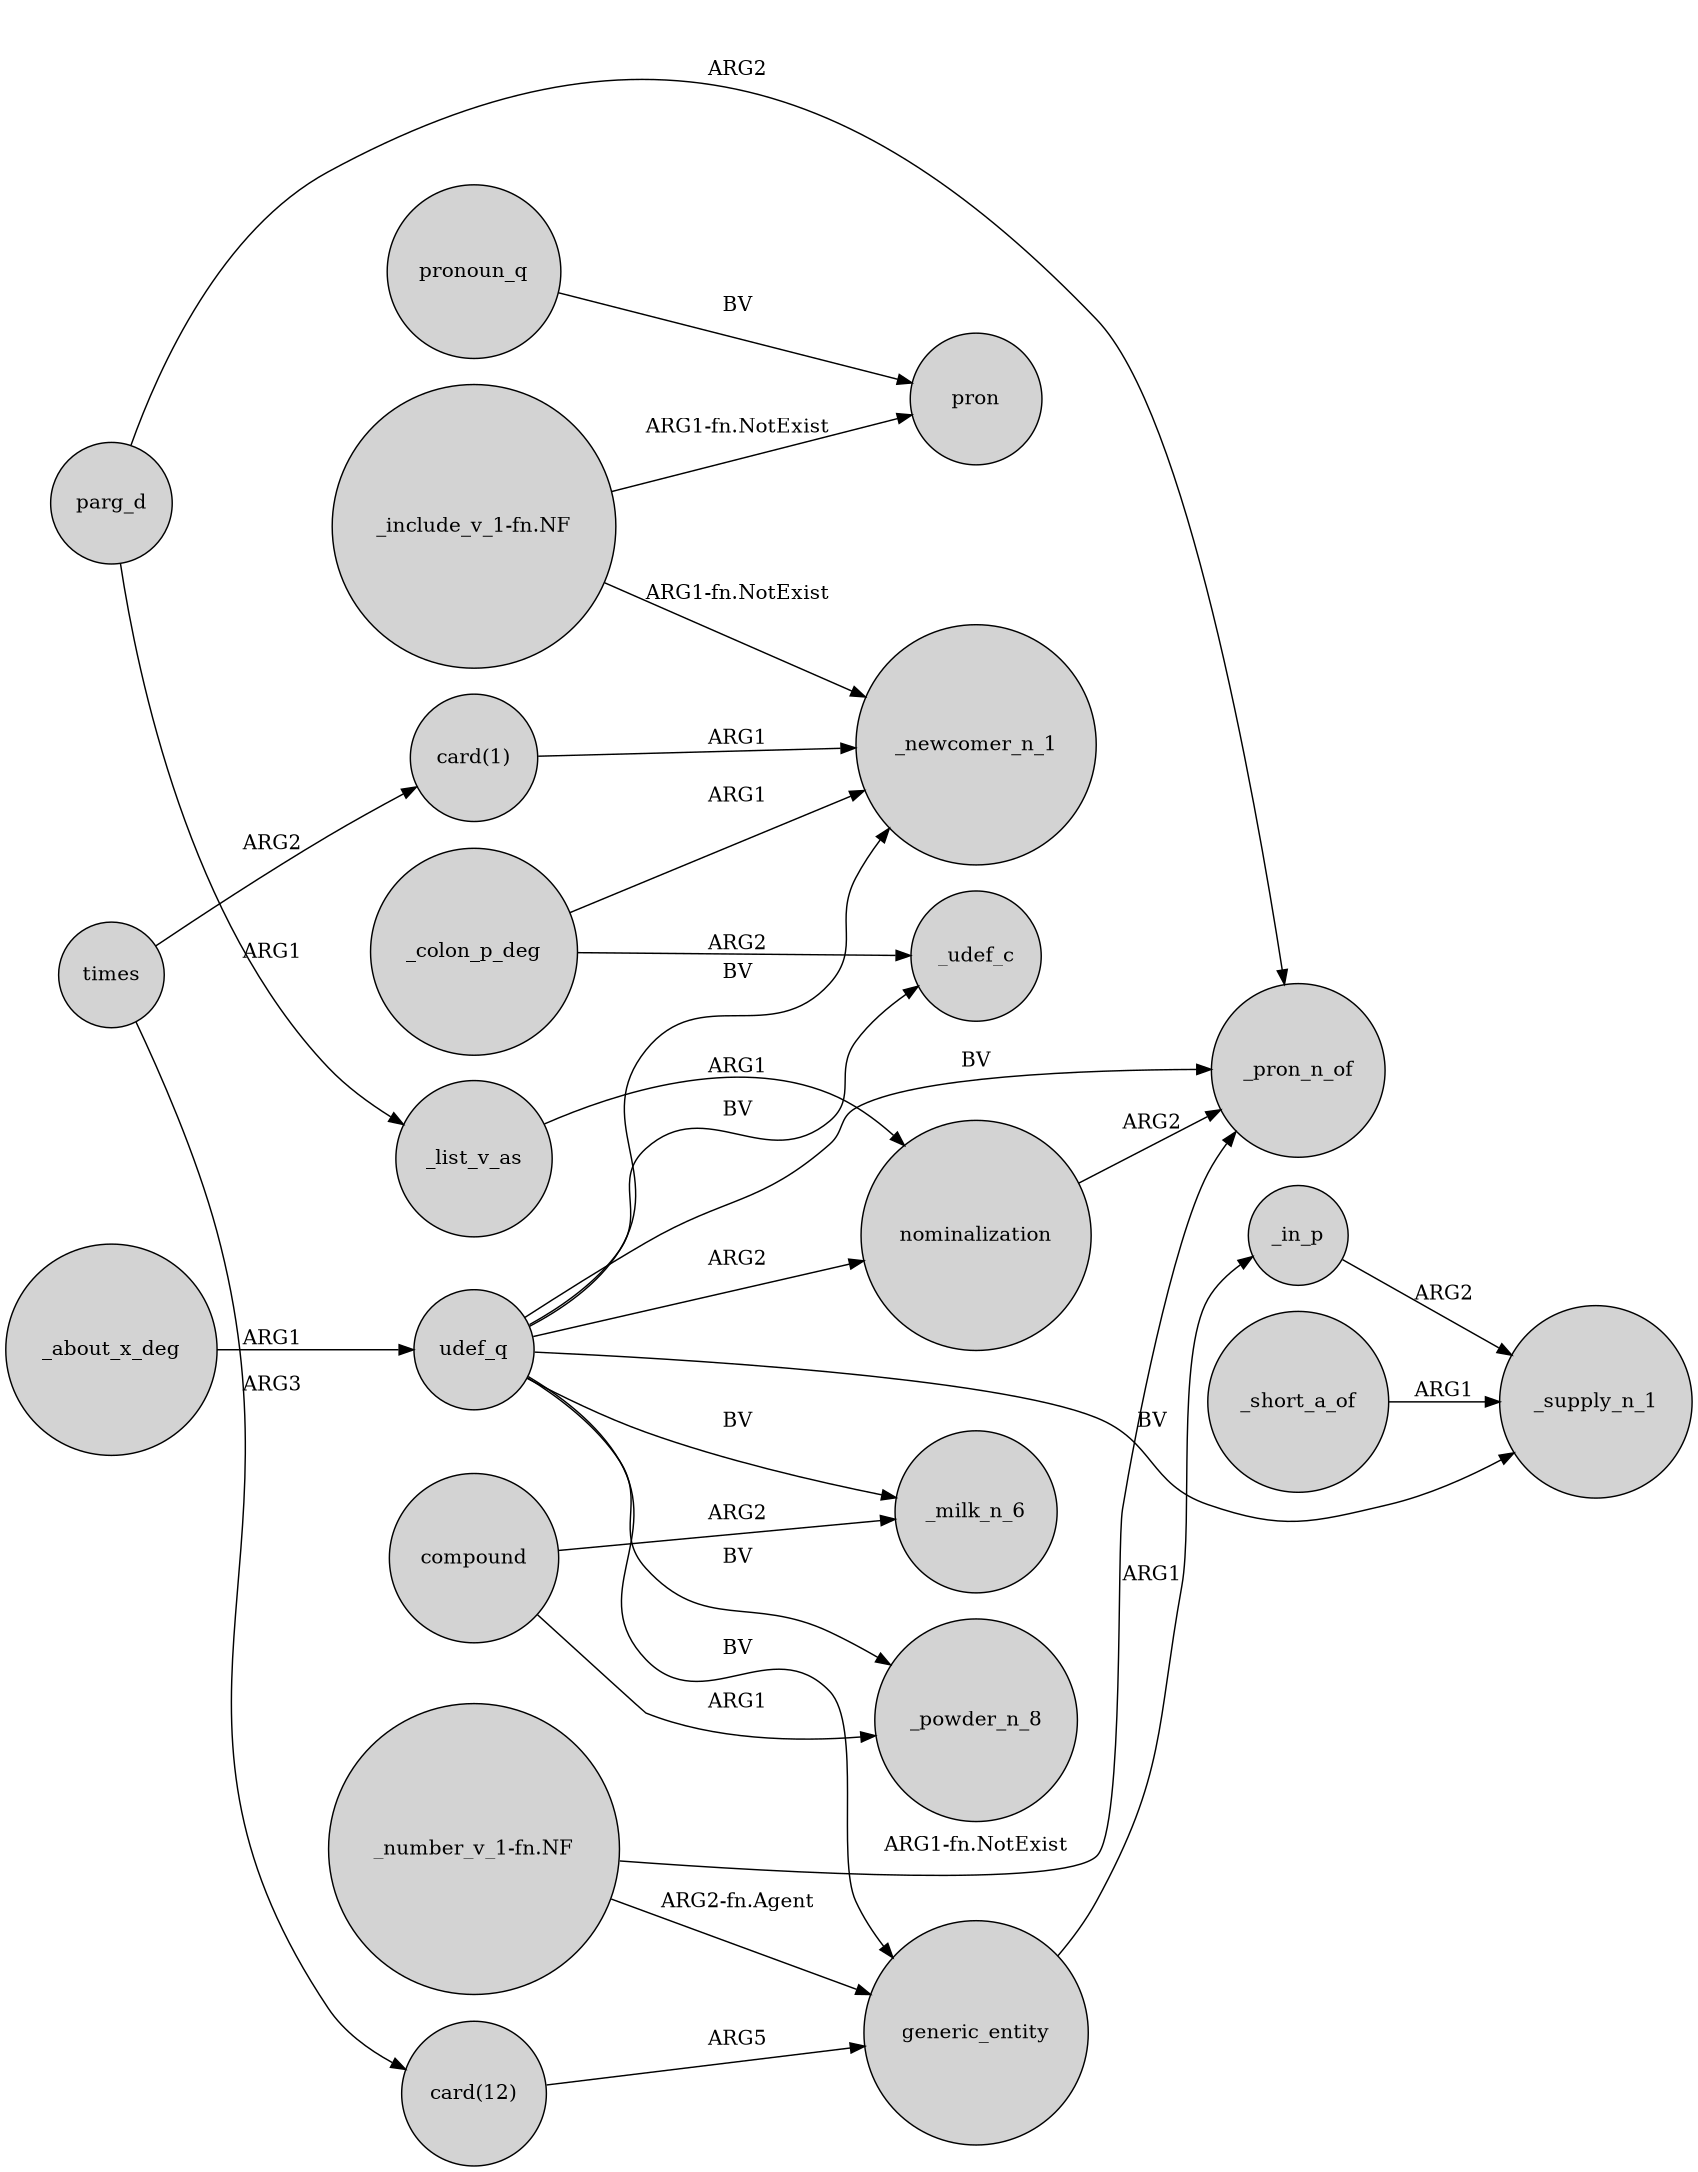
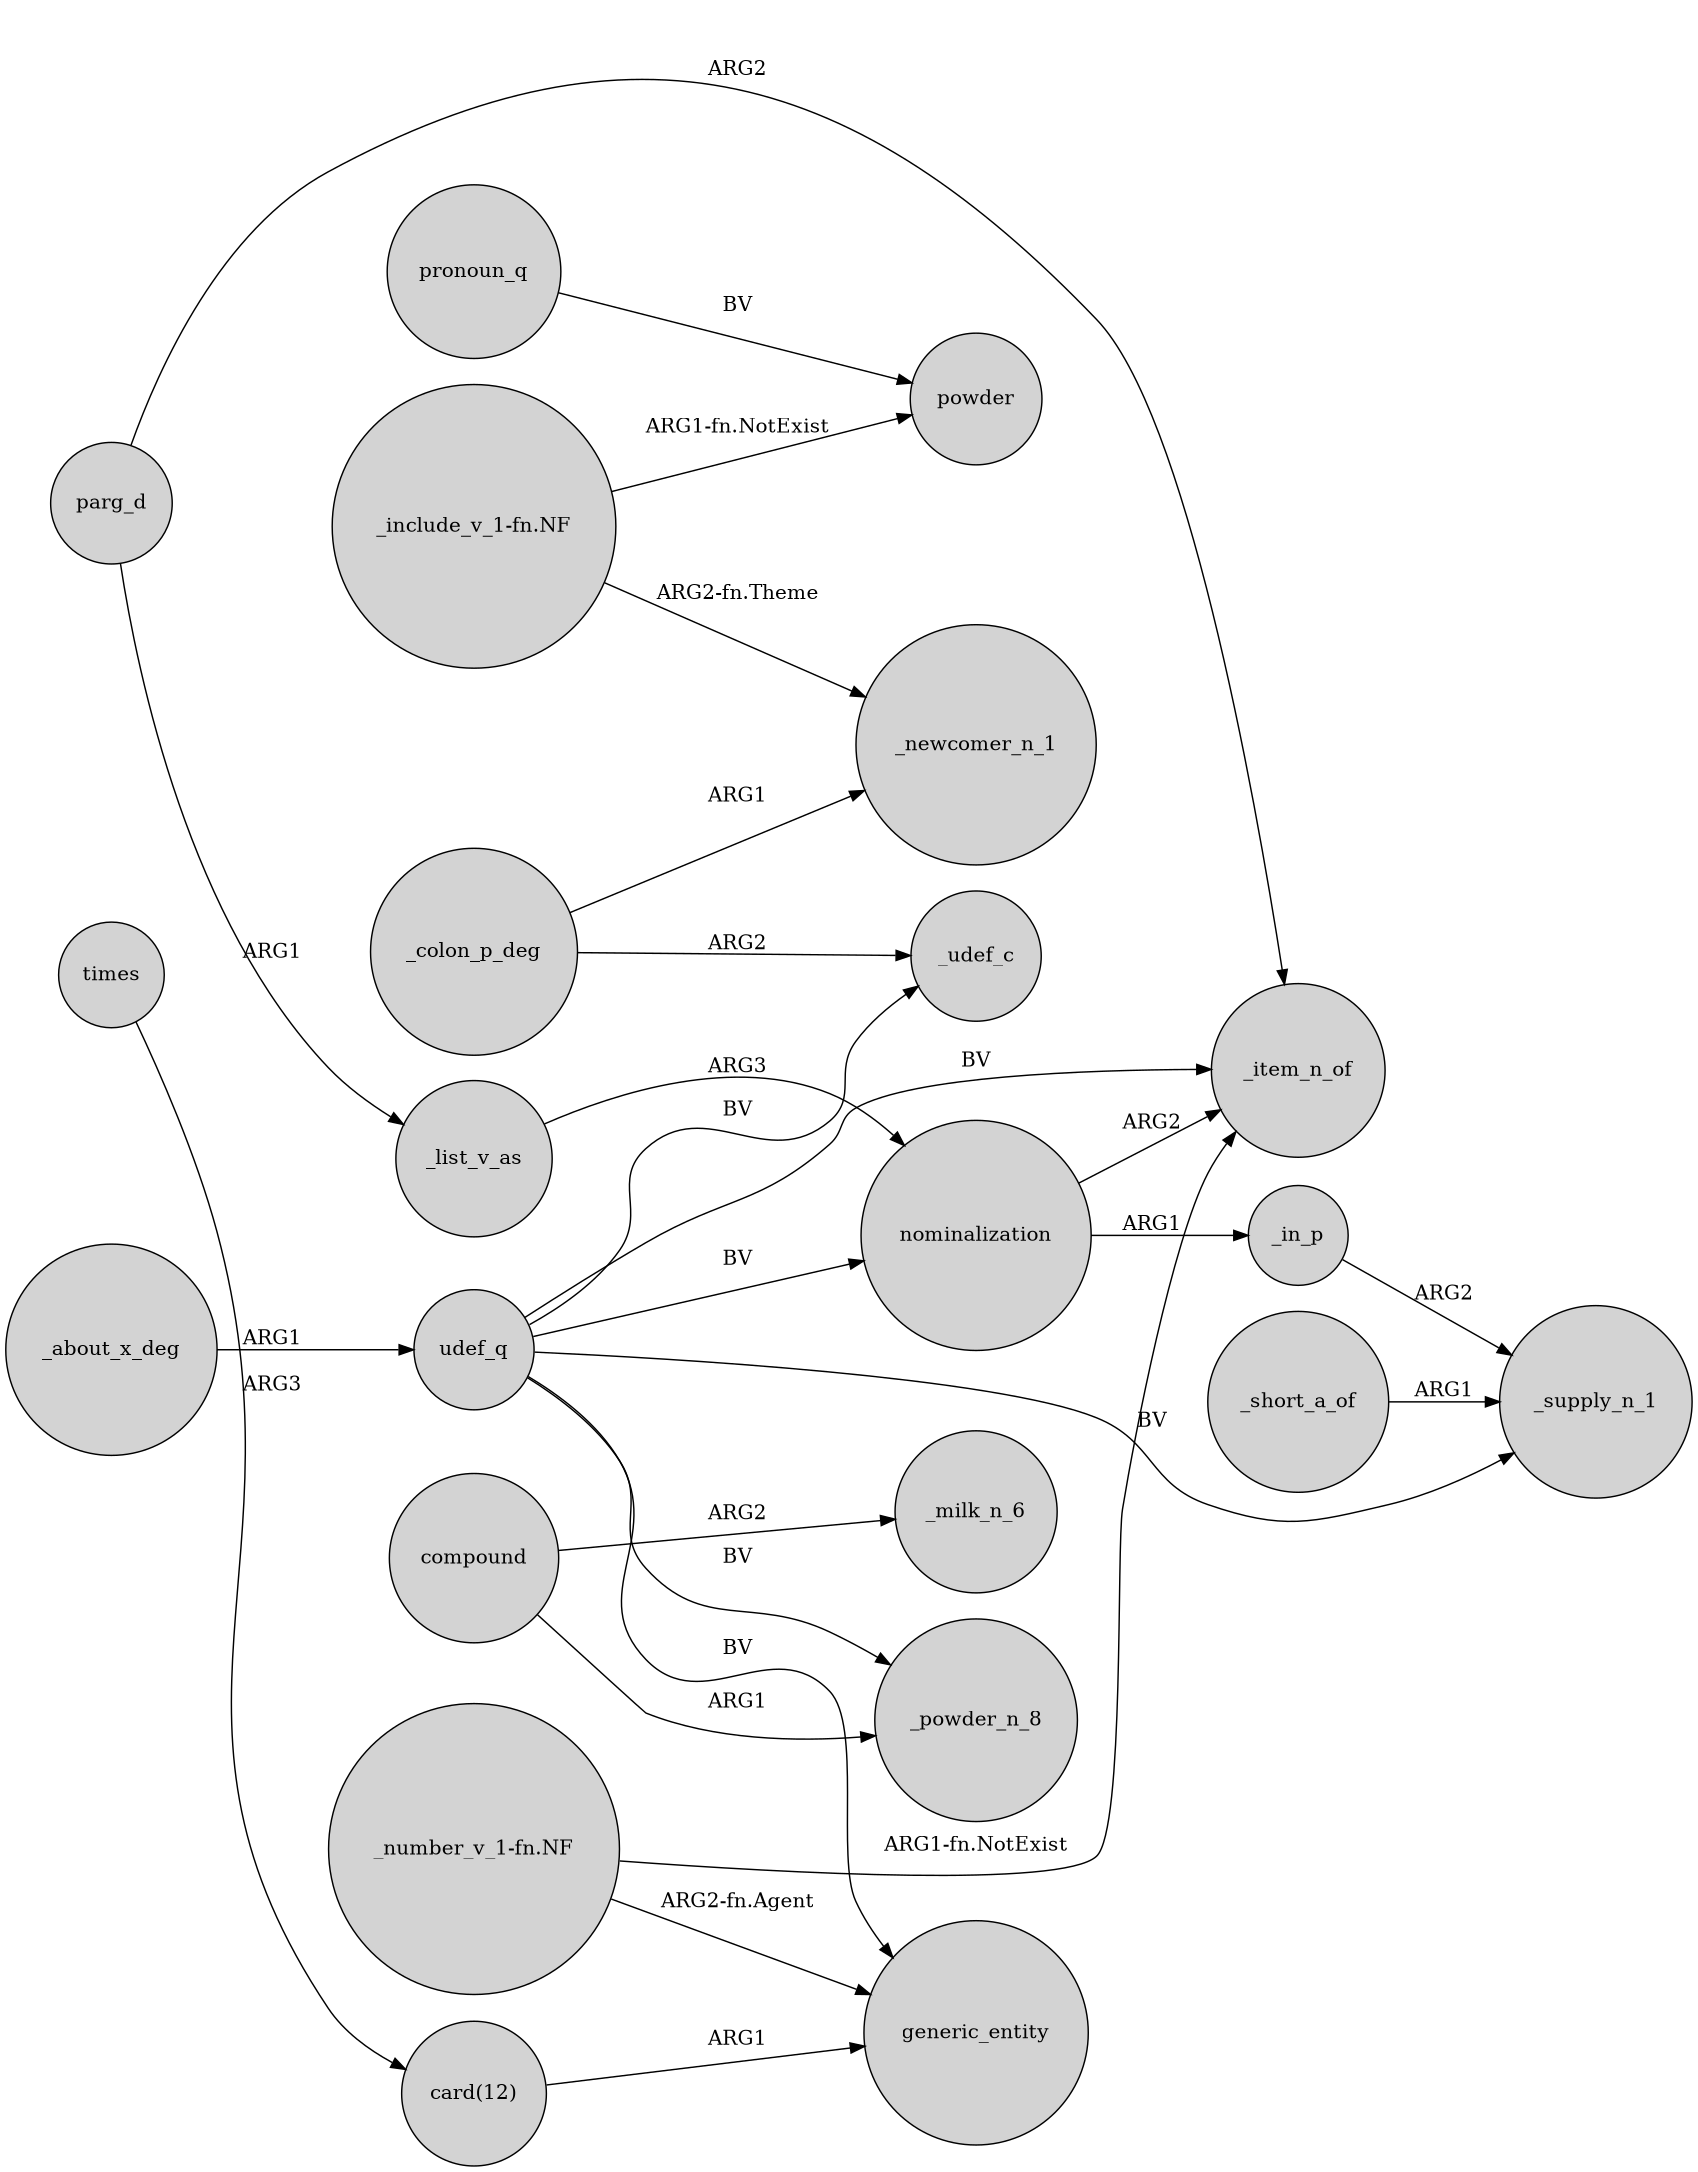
  digraph {
    rankdir=LR
    node [shape=circle style=filled]
    parg_d
    _list_v_as
-   _item_n_of [label=_pron_n_of]
+   _item_n_of
    nominalization
    _in_p
    udef_q
    generic_entity
    _newcomer_n_1
    n9 [label=_powder_n_8]
    _supply_n_1
    n11 [label=_milk_n_6]
    n12 [label=_udef_c]
    compound
    _short_a_of
    "_include_v_1-fn.NF"
-   pron
+   pron [label=powder]
    "_number_v_1-fn.NF"
    _about_x_deg
    n19 [label=_colon_p_deg]
    pronoun_q
    times
-   "card(1)"
    "card(12)"
    parg_d -> _list_v_as [label=ARG1]
    parg_d -> _item_n_of [label=ARG2]
-   _list_v_as -> nominalization [label=ARG1]
+   _list_v_as -> nominalization [label=ARG3]
    nominalization -> _item_n_of [label=ARG2]
-   generic_entity -> _in_p [label=ARG1]
+   nominalization -> _in_p [label=ARG1]
    _in_p -> _supply_n_1 [label=ARG2]
    udef_q -> _item_n_of [label=BV]
-   udef_q -> nominalization [label=ARG2]
+   udef_q -> nominalization [label=BV]
    udef_q -> generic_entity [label=BV]
-   udef_q -> _newcomer_n_1 [label=BV]
    udef_q -> n9 [label=BV]
    udef_q -> _supply_n_1 [label=BV]
-   udef_q -> n11 [label=BV]
    udef_q -> n12 [label=BV]
    compound -> n9 [label=ARG1]
    compound -> n11 [label=ARG2]
    _short_a_of -> _supply_n_1 [label=ARG1]
-   "_include_v_1-fn.NF" -> _newcomer_n_1 [label="ARG1-fn.NotExist"]
+   "_include_v_1-fn.NF" -> _newcomer_n_1 [label="ARG2-fn.Theme"]
    "_include_v_1-fn.NF" -> pron [label="ARG1-fn.NotExist"]
    "_number_v_1-fn.NF" -> _item_n_of [label="ARG1-fn.NotExist"]
    "_number_v_1-fn.NF" -> generic_entity [label="ARG2-fn.Agent"]
    _about_x_deg -> udef_q [label=ARG1]
    n19 -> _newcomer_n_1 [label=ARG1]
    n19 -> n12 [label=ARG2]
    pronoun_q -> pron [label=BV]
-   times -> "card(1)" [label=ARG2]
    times -> "card(12)" [label=ARG3]
-   "card(1)" -> _newcomer_n_1 [label=ARG1]
-   "card(12)" -> generic_entity [label=ARG5]
+   "card(12)" -> generic_entity [label=ARG1]
  }
